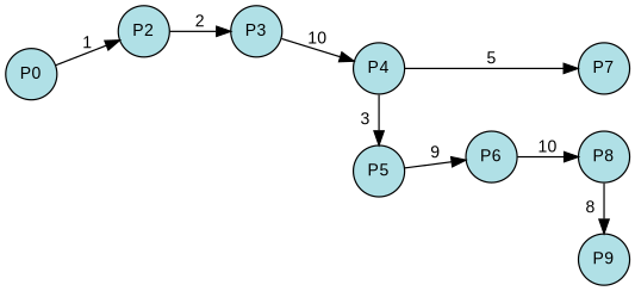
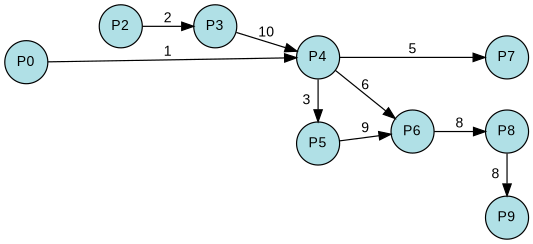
  digraph {
    rankdir=LR
    splines=true
    node [fillcolor=powderblue fixedsize=true fontcolor=black fontname=arial fontsize=12 margin=0 shape=circle style=filled]
    edge [fontcolor=black fontname=arial fontsize=12 margin=0]
    n1 [label=P0 width=0.5]
    n2 [label=P2 width=0.5]
    n3 [label=P3 width=0.5]
    n4 [label=P4 width=0.5]
    n5 [label=P5 width=0.5]
    n6 [label=P6 width=0.5]
    n7 [label=P7 width=0.5]
    n8 [label=P8 width=0.5]
    n9 [label=P9 width=0.5]
    subgraph sub_1 {
      rank=same
      n1
    }
    subgraph sub_2 {
      rank=same
      n2
    }
    subgraph sub_3 {
      rank=same
      n3
    }
    subgraph sub_4 {
      rank=same
      n4
      n5
    }
    subgraph sub_5 {
      rank=same
      n6
    }
    subgraph sub_6 {
      rank=same
      n7
      n8
      n9
    }
-   n1 -> n2 [label=1]
+   n1 -> n4 [label=1]
    n2 -> n3 [label=2]
    n3 -> n4 [label=10]
    n4 -> n5 [label=3]
+   n4 -> n6 [label=6]
    n4 -> n7 [label=5]
    n5 -> n6 [label=9]
-   n6 -> n8 [label=10]
+   n6 -> n8 [label=8]
    n8 -> n9 [label=8]
  }
